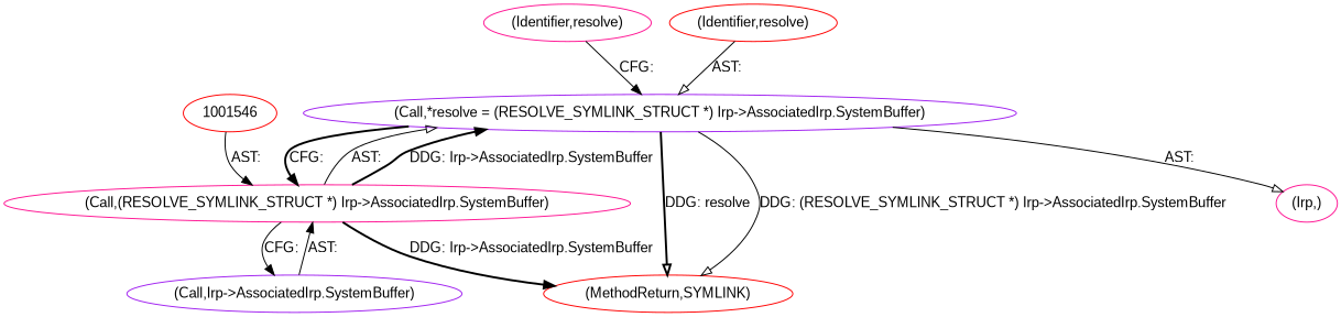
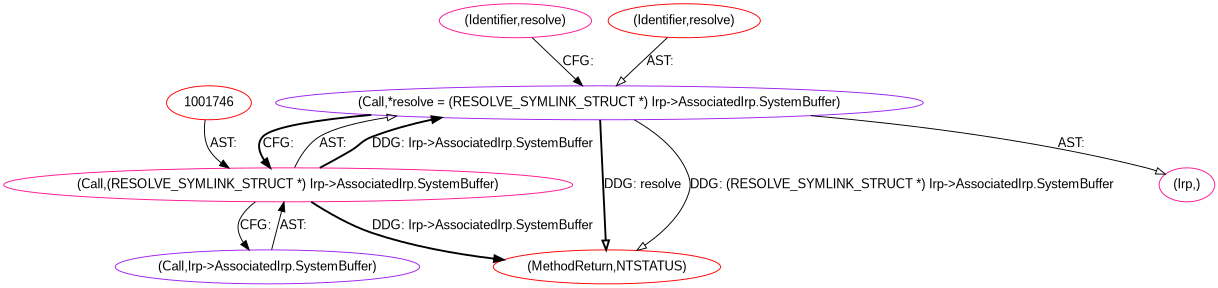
  digraph {
    fontname="Liberation Sans"
    node [color=deeppink fontname="Liberation Sans"]
    edge [arrowhead=normal fontname="Liberation Sans" style=solid]
    n1 [color=purple label="(Call,*resolve = (RESOLVE_SYMLINK_STRUCT *) Irp->AssociatedIrp.SystemBuffer)"]
    n2 [label="(Call,(RESOLVE_SYMLINK_STRUCT *) Irp->AssociatedIrp.SystemBuffer)"]
-   n3 [color=red label="(MethodReturn,SYMLINK)"]
+   n3 [color=red label="(MethodReturn,NTSTATUS)"]
    n4 [label="(Irp,)"]
    n5 [color=purple label="(Call,Irp->AssociatedIrp.SystemBuffer)"]
    n6 [label="(Identifier,resolve)"]
    n7 [color=red label="(Identifier,resolve)"]
-   1001746 [color=red label=1001546]
+   1001746 [color=red]
    n1 -> n2 [label="CFG: " style=bold]
    n1 -> n3 [arrowhead=onormal label="DDG: resolve" style=bold]
    n1 -> n3 [arrowhead=onormal label="DDG: (RESOLVE_SYMLINK_STRUCT *) Irp->AssociatedIrp.SystemBuffer"]
    n1 -> n4 [arrowhead=onormal label="AST: "]
    n2 -> n1 [arrowhead=onormal label="AST: "]
    n2 -> n1 [label="DDG: Irp->AssociatedIrp.SystemBuffer" style=bold]
    n2 -> n3 [label="DDG: Irp->AssociatedIrp.SystemBuffer" style=bold]
    n2 -> n5 [label="CFG: "]
    n5 -> n2 [label="AST: "]
    n6 -> n1 [label="CFG: "]
    n7 -> n1 [arrowhead=onormal label="AST: "]
    1001746 -> n2 [label="AST: "]
  }
